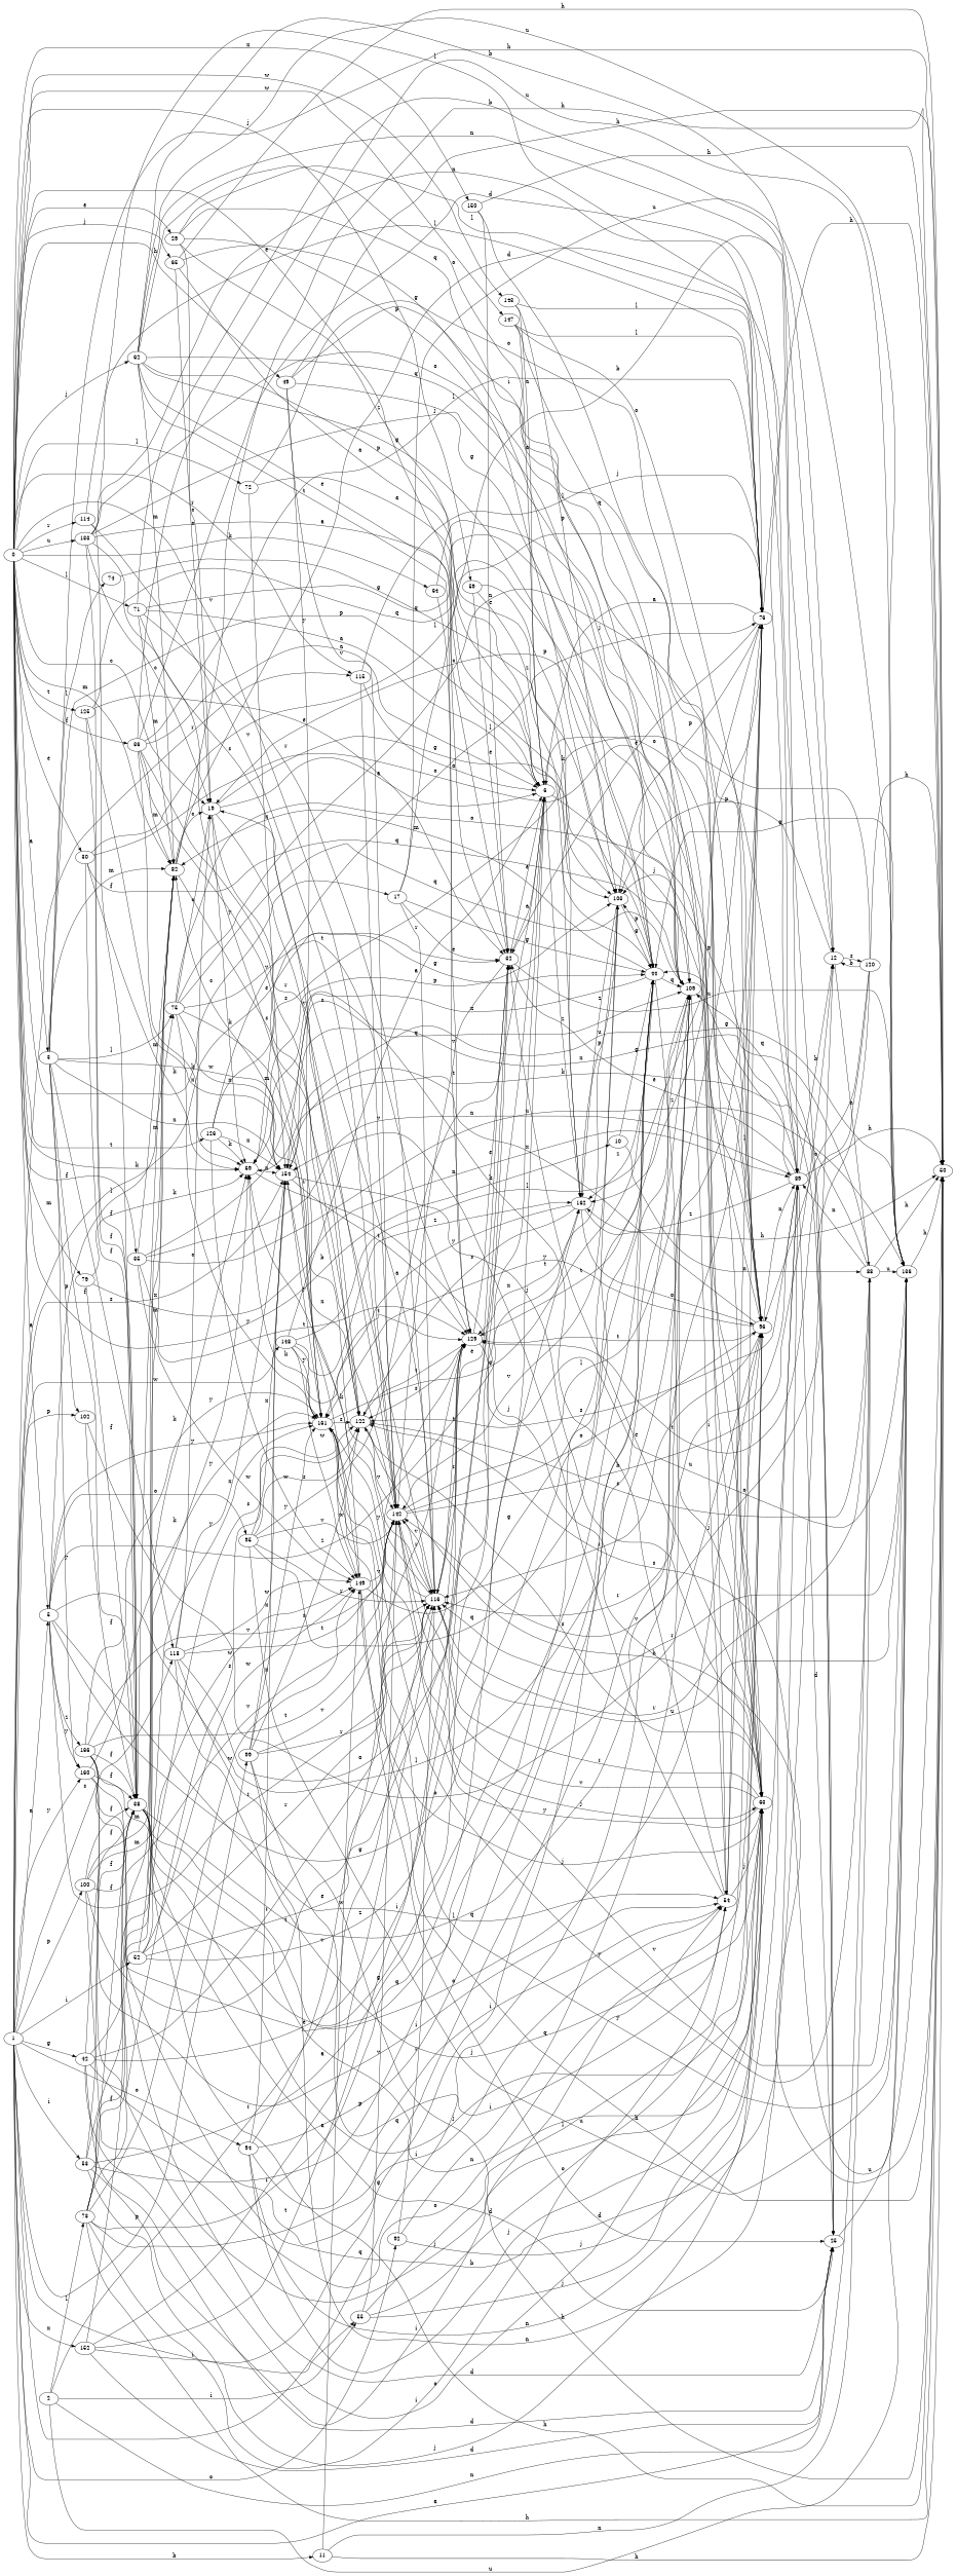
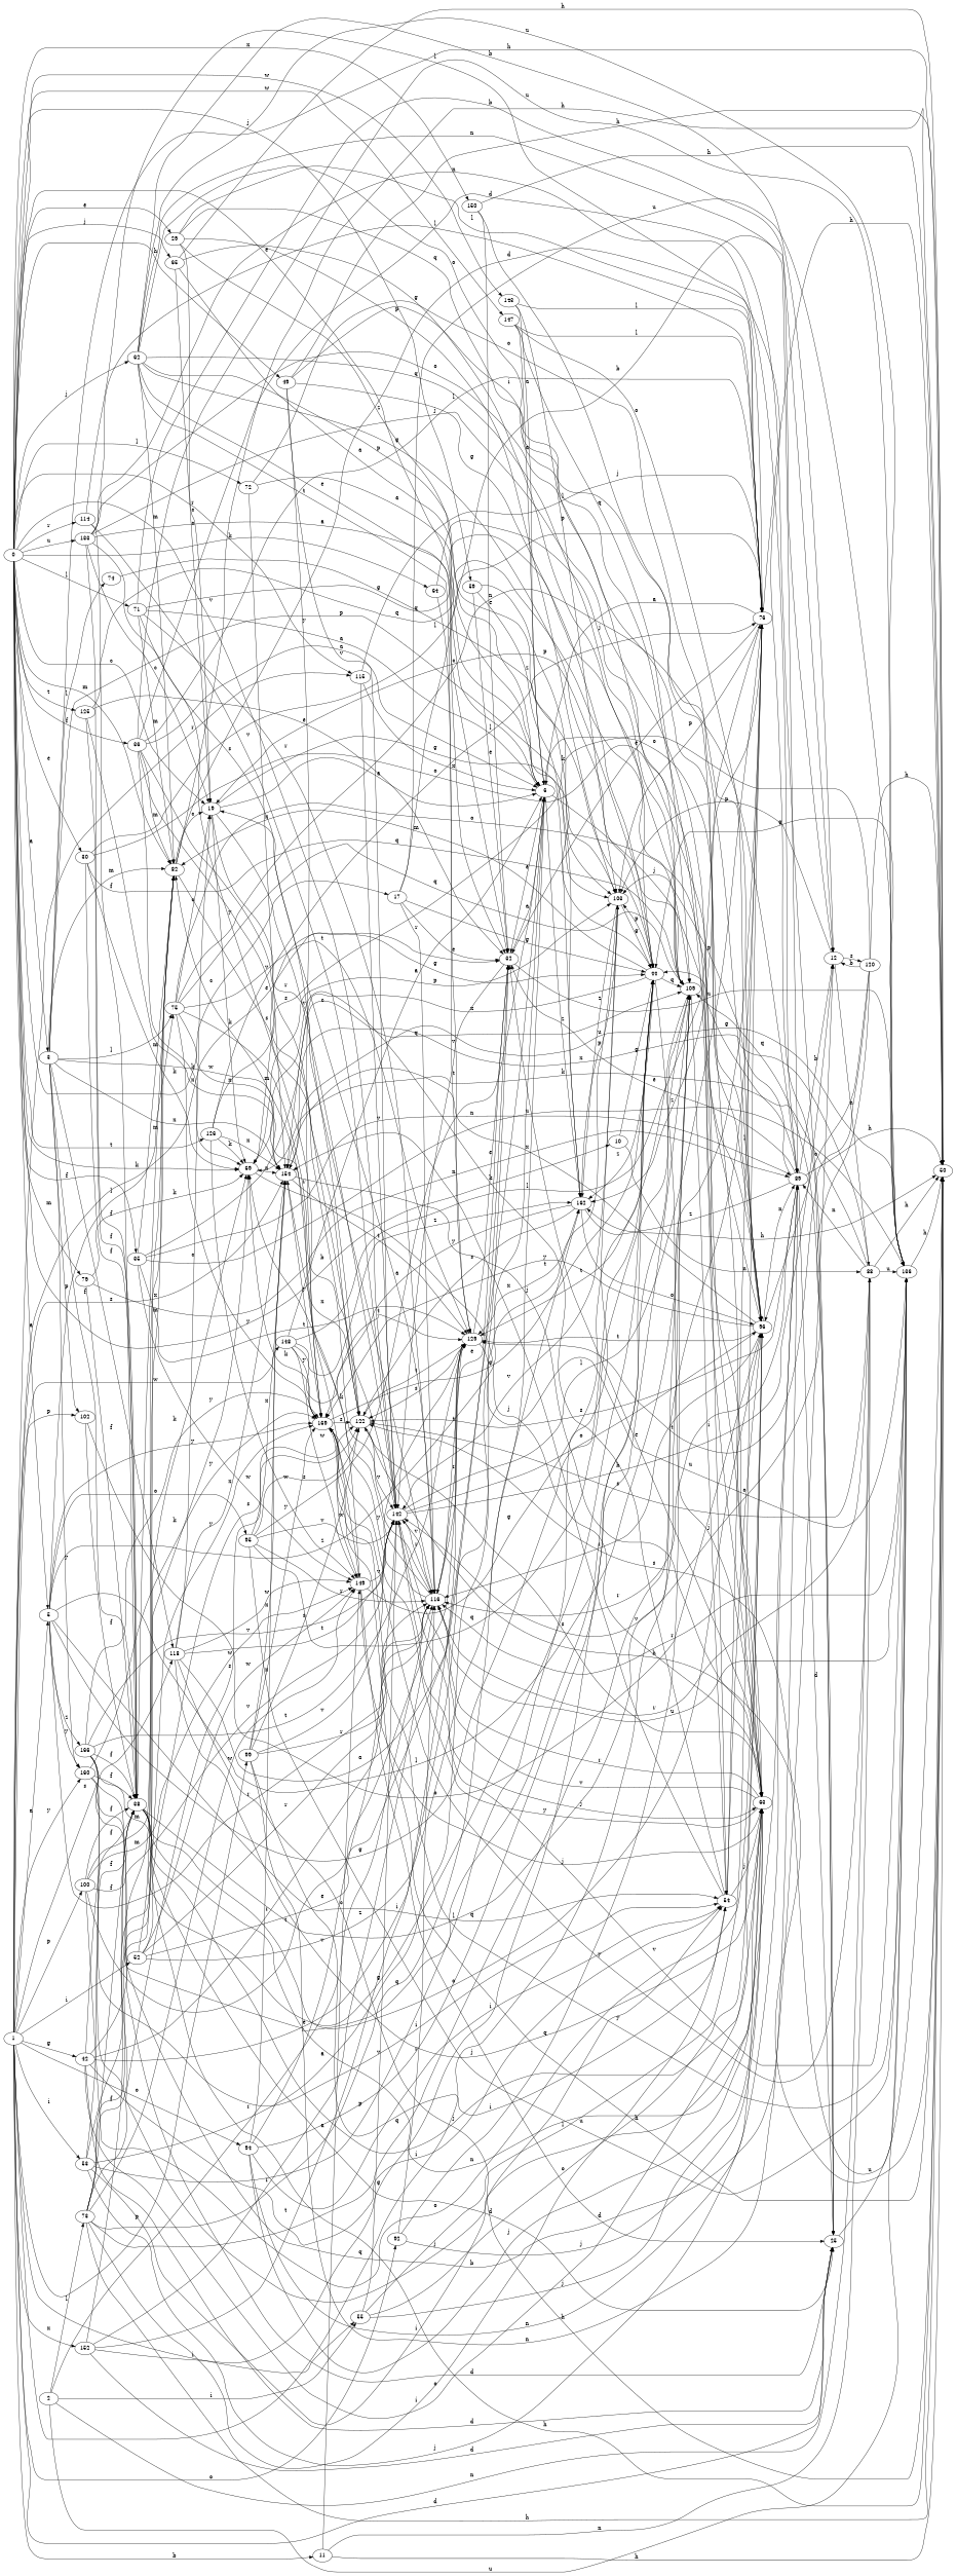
  strict digraph {
    rankdir=LR
    0
    3
    5
    10
    17
    19
    29
    30
    32
    35
    36
    49
    59
    n14 [label=65]
    62
    64
    69
    71
    72
    79
    n21 [label=82]
    114
    115
    125
    126
    133
    142
    143
    147
    150
    102
    118
    154
    160
    38
    50
    74
    75
    103
    149
    116
    44
    n43 [label=54]
    76
    95
-   161
+   161 [label=169]
    166
    n48 [label=162]
    88
    136
    12
    6
    122
    109
    96
    89
    129
    25
    63
    1
    11
    42
    52
    53
    55
    92
    94
    99
    100
    148
    152
    2
    73
    120
    0 -> 3 [label=a]
    0 -> 5 [label=a]
    0 -> 10 [label=b]
    0 -> 17 [label=c]
    0 -> 19 [label=c]
    0 -> 29 [label=e]
    0 -> 30 [label=e]
    0 -> 32 [label=e]
    0 -> 35 [label=f]
    0 -> 36 [label=f]
    0 -> 49 [label=h]
    0 -> 59 [label=j]
    0 -> n14 [label=j]
    0 -> 62 [label=j]
    0 -> 64 [label=k]
    0 -> 69 [label=k]
    0 -> 71 [label=l]
    0 -> 72 [label=l]
    0 -> 79 [label=m]
    0 -> n21 [label=m]
    0 -> 114 [label=r]
    0 -> 115 [label=r]
    0 -> 125 [label=t]
    0 -> 126 [label=t]
    0 -> 133 [label=u]
    0 -> 142 [label=v]
    0 -> 143 [label=w]
    0 -> 147 [label=w]
    0 -> 150 [label=x]
    3 -> n21 [label=m]
    3 -> 102 [label=p]
    3 -> 118 [label=s]
    3 -> 154 [label=x]
    3 -> 160 [label=y]
    3 -> 38 [label=f]
    3 -> 50 [label=h]
    3 -> 74 [label=l]
    3 -> 75 [label=l]
    3 -> 103 [label=p]
    3 -> 149 [label=w]
    5 -> 160 [label=y]
    5 -> 75 [label=l]
    5 -> 116 [label=r]
    5 -> 44 [label=g]
    5 -> n43 [label=i]
    5 -> 76 [label=l]
    5 -> 95 [label=o]
    5 -> 161 [label=y]
    5 -> 166 [label=z]
    5 -> n48 [label=z]
    10 -> 44 [label=g]
    10 -> 88 [label=n]
    17 -> 32 [label=e]
    17 -> 116 [label=r]
    17 -> 44 [label=g]
    17 -> 136 [label=u]
    17 -> 12 [label=b]
    19 -> 69 [label=k]
    19 -> 142 [label=v]
    19 -> 44 [label=g]
    19 -> 6 [label=a]
    19 -> 122 [label=s]
    29 -> 19 [label=c]
    29 -> 103 [label=p]
    29 -> 76 [label=l]
    29 -> n48 [label=z]
    29 -> 109 [label=q]
    30 -> 69 [label=k]
    30 -> 38 [label=f]
    30 -> 76 [label=l]
    30 -> 109 [label=q]
    30 -> 96 [label=o]
    32 -> 142 [label=v]
    32 -> 136 [label=u]
    32 -> 6 [label=a]
    35 -> n21 [label=m]
    35 -> 149 [label=w]
    35 -> 136 [label=u]
    35 -> 109 [label=q]
    35 -> 89 [label=n]
    35 -> 129 [label=t]
    36 -> 69 [label=k]
    36 -> n21 [label=m]
    36 -> 142 [label=v]
    36 -> 116 [label=r]
    36 -> 76 [label=l]
    36 -> 136 [label=u]
    36 -> 6 [label=a]
    36 -> 25 [label=d]
    49 -> 142 [label=v]
    49 -> 50 [label=h]
    49 -> 44 [label=g]
    49 -> n43 [label=i]
    49 -> 161 [label=y]
    59 -> 32 [label=e]
    59 -> 103 [label=p]
    59 -> n48 [label=z]
    n14 -> 19 [label=c]
    n14 -> 50 [label=h]
    n14 -> 44 [label=g]
    n14 -> 6 [label=a]
    62 -> 32 [label=e]
    62 -> n21 [label=m]
    62 -> 103 [label=p]
    62 -> 44 [label=g]
    62 -> 136 [label=u]
    62 -> 12 [label=b]
    62 -> 109 [label=q]
    62 -> 96 [label=o]
    62 -> 89 [label=n]
    62 -> 129 [label=t]
    64 -> 129 [label=t]
    64 -> 63 [label=j]
    69 -> 154 [label=x]
    69 -> 103 [label=p]
    69 -> 63 [label=j]
    71 -> n21 [label=m]
    71 -> 116 [label=r]
    71 -> 161 [label=y]
    71 -> 12 [label=b]
    71 -> 6 [label=a]
    71 -> 109 [label=q]
    72 -> 154 [label=x]
    72 -> 6 [label=a]
    72 -> 96 [label=o]
    79 -> 69 [label=k]
    79 -> 38 [label=f]
    79 -> 89 [label=n]
    n21 -> 19 [label=c]
    n21 -> 50 [label=h]
    n21 -> 122 [label=s]
    n21 -> 25 [label=d]
    114 -> 142 [label=v]
    114 -> 38 [label=f]
    114 -> 76 [label=l]
    115 -> 142 [label=v]
    115 -> 76 [label=l]
-   115 -> 6 [label=a]
+   115 -> 6 [label=x]
    125 -> 32 [label=e]
    125 -> 154 [label=x]
    125 -> 38 [label=f]
    125 -> 109 [label=q]
    126 -> 69 [label=k]
    126 -> 154 [label=x]
    126 -> 149 [label=w]
    126 -> 44 [label=g]
    126 -> 76 [label=l]
    133 -> 19 [label=c]
    133 -> 38 [label=f]
    133 -> 76 [label=l]
    133 -> 6 [label=a]
    133 -> 122 [label=s]
    133 -> 96 [label=o]
    133 -> 89 [label=n]
    133 -> 63 [label=j]
    142 -> 116 [label=r]
    142 -> 76 [label=l]
    142 -> 12 [label=b]
    142 -> 96 [label=o]
    142 -> 63 [label=j]
    143 -> 103 [label=p]
    143 -> 76 [label=l]
    143 -> 6 [label=a]
    147 -> 76 [label=l]
    147 -> 6 [label=a]
    147 -> 109 [label=q]
    147 -> 96 [label=o]
    150 -> 32 [label=e]
    150 -> 50 [label=h]
    150 -> 63 [label=j]
    102 -> 38 [label=f]
    102 -> 96 [label=o]
    118 -> 19 [label=c]
    118 -> 154 [label=x]
    118 -> 50 [label=h]
    118 -> 149 [label=w]
    118 -> 6 [label=a]
    118 -> 129 [label=t]
    118 -> 63 [label=j]
    154 -> 161 [label=y]
    154 -> 136 [label=u]
    154 -> 129 [label=t]
    154 -> 63 [label=j]
    160 -> 38 [label=f]
    160 -> n43 [label=i]
    160 -> 161 [label=y]
    160 -> 109 [label=q]
    38 -> n21 [label=m]
    38 -> 50 [label=h]
    38 -> 76 [label=l]
    38 -> 96 [label=o]
    38 -> 89 [label=n]
    38 -> 25 [label=d]
    38 -> 63 [label=j]
    50 -> 122 [label=s]
    74 -> 44 [label=g]
    75 -> 19 [label=c]
    75 -> 154 [label=x]
    75 -> 116 [label=r]
    75 -> 161 [label=y]
    75 -> 109 [label=q]
    75 -> 96 [label=o]
    75 -> 89 [label=n]
    75 -> 129 [label=t]
    103 -> 142 [label=v]
    103 -> 44 [label=g]
    103 -> n48 [label=z]
    103 -> 129 [label=t]
    149 -> n21 [label=m]
    149 -> 142 [label=v]
    149 -> 44 [label=g]
    149 -> 25 [label=d]
    149 -> 63 [label=j]
    116 -> 19 [label=c]
    116 -> 32 [label=e]
    116 -> 69 [label=k]
    116 -> 142 [label=v]
    116 -> 161 [label=y]
    116 -> 136 [label=u]
    116 -> 129 [label=t]
    44 -> n21 [label=m]
    44 -> 154 [label=x]
    44 -> 103 [label=p]
    44 -> n48 [label=z]
    44 -> 109 [label=q]
    44 -> 63 [label=j]
    n43 -> 69 [label=k]
    n43 -> 154 [label=x]
    n43 -> 76 [label=l]
    n43 -> 96 [label=o]
    n43 -> 63 [label=j]
    76 -> 32 [label=e]
    76 -> 50 [label=h]
    76 -> 103 [label=p]
    76 -> n48 [label=z]
    76 -> 6 [label=a]
    95 -> 142 [label=v]
    95 -> 154 [label=x]
    95 -> 116 [label=r]
    95 -> 136 [label=u]
    95 -> 6 [label=a]
    95 -> 122 [label=s]
    95 -> 109 [label=q]
    161 -> 69 [label=k]
    161 -> 50 [label=h]
    161 -> 149 [label=w]
    161 -> 44 [label=g]
    161 -> 122 [label=s]
    166 -> 142 [label=v]
    166 -> 38 [label=f]
    166 -> 44 [label=g]
    166 -> 161 [label=y]
    166 -> 12 [label=b]
    166 -> 129 [label=t]
    166 -> 25 [label=d]
    166 -> 63 [label=j]
    n48 -> 50 [label=h]
    n48 -> 103 [label=p]
    n48 -> 161 [label=y]
    n48 -> 122 [label=s]
    n48 -> 96 [label=o]
    88 -> 69 [label=k]
    88 -> 154 [label=x]
    88 -> 50 [label=h]
    88 -> 116 [label=r]
    88 -> 161 [label=y]
    88 -> 136 [label=u]
    88 -> 122 [label=s]
    88 -> 89 [label=n]
    136 -> 142 [label=v]
    136 -> 50 [label=h]
    136 -> 116 [label=r]
    136 -> 44 [label=g]
    136 -> 161 [label=y]
    12 -> 103 [label=p]
    12 -> 88 [label=n]
    12 -> 120 [label=s]
    6 -> 32 [label=e]
    6 -> n48 [label=z]
    6 -> 96 [label=o]
    6 -> 63 [label=j]
    122 -> 142 [label=v]
    122 -> 154 [label=x]
    122 -> 50 [label=h]
    122 -> 129 [label=t]
    109 -> 19 [label=c]
    109 -> n43 [label=i]
    109 -> 129 [label=t]
    96 -> 154 [label=x]
    96 -> 116 [label=r]
    96 -> 161 [label=y]
    96 -> 89 [label=n]
    96 -> 129 [label=t]
    89 -> 32 [label=e]
    89 -> 50 [label=h]
    89 -> 103 [label=p]
    89 -> 116 [label=r]
    89 -> 44 [label=g]
    89 -> n48 [label=z]
    89 -> 12 [label=b]
    89 -> 122 [label=s]
    89 -> 25 [label=d]
    129 -> 32 [label=e]
    129 -> 116 [label=r]
    129 -> 136 [label=u]
    129 -> 122 [label=s]
    25 -> 136 [label=u]
    25 -> 109 [label=q]
    63 -> 32 [label=e]
    63 -> 142 [label=v]
    63 -> 116 [label=r]
    63 -> 161 [label=y]
    63 -> 122 [label=s]
    1 -> 5 [label=a]
    1 -> 32 [label=e]
    1 -> 115 [label=r]
    1 -> 102 [label=p]
    1 -> 118 [label=s]
    1 -> 154 [label=x]
    1 -> 160 [label=y]
    1 -> 109 [label=q]
-   1 -> 25 [label=a]
+   1 -> 25 [label=d]
    1 -> 11 [label=b]
    1 -> 42 [label=g]
    1 -> 52 [label=i]
    1 -> 53 [label=i]
    1 -> 55 [label=i]
    1 -> 92 [label=o]
    1 -> 94 [label=o]
    1 -> 99 [label=p]
    1 -> 100 [label=p]
    1 -> 148 [label=w]
    1 -> 152 [label=x]
    11 -> 50 [label=h]
-   11 -> 149 [label=w]
+   11 -> 149 [label=c]
    11 -> 88 [label=n]
    42 -> 32 [label=e]
    42 -> n21 [label=m]
    42 -> 38 [label=f]
    42 -> 116 [label=r]
    42 -> n43 [label=i]
    42 -> 96 [label=o]
    42 -> 25 [label=d]
    52 -> 32 [label=e]
    52 -> n21 [label=m]
    52 -> 149 [label=w]
    52 -> 116 [label=r]
    52 -> n48 [label=z]
    52 -> 122 [label=s]
    53 -> 69 [label=k]
    53 -> 38 [label=f]
    53 -> 103 [label=p]
    53 -> n43 [label=i]
    53 -> 6 [label=a]
    53 -> 63 [label=j]
    55 -> 142 [label=v]
    55 -> 76 [label=l]
    55 -> 96 [label=o]
    55 -> 63 [label=j]
    92 -> 116 [label=r]
    92 -> 109 [label=q]
    92 -> 63 [label=j]
    94 -> 142 [label=v]
    94 -> 154 [label=x]
    94 -> n43 [label=i]
    94 -> 109 [label=q]
    94 -> 89 [label=n]
    94 -> 63 [label=j]
    99 -> 142 [label=v]
    99 -> 154 [label=x]
    99 -> 116 [label=r]
    99 -> n43 [label=i]
    99 -> 161 [label=y]
    99 -> 122 [label=s]
    99 -> 89 [label=n]
    100 -> n21 [label=m]
    100 -> 142 [label=v]
    100 -> 38 [label=f]
    100 -> 149 [label=w]
    100 -> 96 [label=o]
    100 -> 129 [label=t]
    148 -> 149 [label=w]
    148 -> 76 [label=l]
    148 -> 161 [label=y]
    148 -> n48 [label=z]
    148 -> 6 [label=a]
    148 -> 129 [label=t]
    152 -> 38 [label=f]
    152 -> 116 [label=r]
    152 -> 44 [label=g]
    152 -> 129 [label=t]
    152 -> 25 [label=d]
    2 -> 116 [label=r]
    2 -> 88 [label=n]
    2 -> 136 [label=u]
    2 -> 55 [label=i]
    2 -> 73 [label=l]
    73 -> 69 [label=k]
    73 -> 38 [label=f]
    73 -> 50 [label=h]
    73 -> 149 [label=w]
    73 -> n43 [label=i]
    73 -> 161 [label=y]
    73 -> 6 [label=a]
    73 -> 122 [label=s]
    73 -> 109 [label=q]
    120 -> 69 [label=k]
    120 -> 142 [label=v]
    120 -> 50 [label=h]
    120 -> 12 [label=b]
    120 -> 96 [label=o]
    120 -> 129 [label=t]
  }
